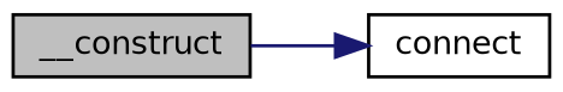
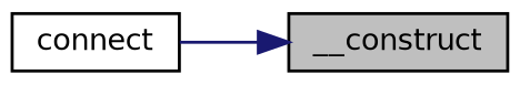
  digraph {
    rankdir=LR
    node [color=black fontname=Helvetica fontsize=10 shape=record style=filled]
    n1 [fillcolor=grey75 fontcolor=black height=0.2 label=__construct width=0.4]
    n2 [fillcolor=white height=0.2 label=connect width=0.4]
-   n1 -> n2 [color=midnightblue fontname=Helvetica fontsize=10 labelfontname=Helvetica labelfontsize=10 style=solid]
+   n2 -> n1 [color=midnightblue fontname=Helvetica fontsize=10 labelfontname=Helvetica labelfontsize=10 style=solid]
  }
